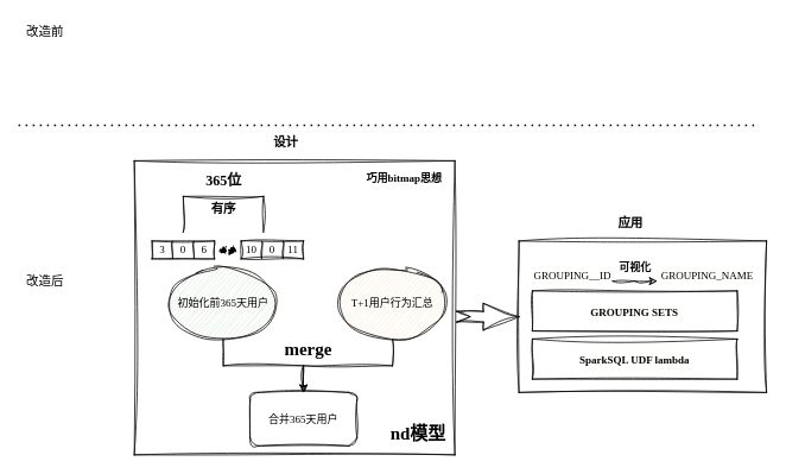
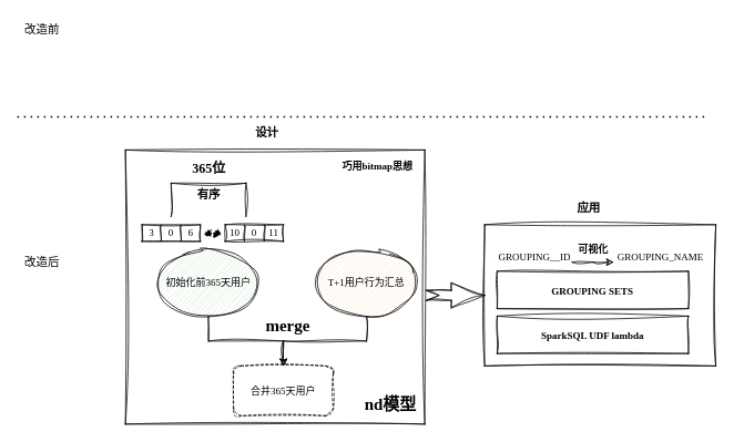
  <mxCell id="0" />
  <mxCell id="1" parent="0" />
  <mxCell id="2" value="" style="rounded=0;whiteSpace=wrap;html=1;fontSize=14;fontColor=#000000;fontFamily=Comic Sans MS;sketch=1;curveFitting=1;jiggle=2;" parent="1" vertex="1"><mxGeometry x="582" y="270" width="278" height="170" as="geometry" /></mxCell>
  <mxCell id="3" value="" style="rounded=0;whiteSpace=wrap;html=1;fontFamily=Comic Sans MS;sketch=1;curveFitting=1;jiggle=2;" parent="1" vertex="1"><mxGeometry x="150" y="180" width="360" height="330" as="geometry" /></mxCell>
  <mxCell id="4" style="edgeStyle=orthogonalEdgeStyle;rounded=0;orthogonalLoop=1;jettySize=auto;html=1;exitX=0.5;exitY=1;exitDx=0;exitDy=0;fontFamily=Comic Sans MS;sketch=1;curveFitting=1;jiggle=2;" parent="1" source="5" target="23" edge="1"><mxGeometry relative="1" as="geometry" /></mxCell>
  <mxCell id="5" value="初始化前365天用户" style="ellipse;whiteSpace=wrap;html=1;fontFamily=Comic Sans MS;sketch=1;curveFitting=1;jiggle=2;fillColor=#d5e8d4;" parent="1" vertex="1"><mxGeometry x="190" y="300" width="120" height="80" as="geometry" /></mxCell>
  <mxCell id="6" style="edgeStyle=orthogonalEdgeStyle;rounded=0;orthogonalLoop=1;jettySize=auto;html=1;exitX=0.5;exitY=1;exitDx=0;exitDy=0;entryX=0.5;entryY=0;entryDx=0;entryDy=0;fontFamily=Comic Sans MS;sketch=1;curveFitting=1;jiggle=2;" parent="1" source="7" target="23" edge="1"><mxGeometry relative="1" as="geometry" /></mxCell>
  <mxCell id="7" value="T+1用户行为汇总" style="ellipse;whiteSpace=wrap;html=1;fontFamily=Comic Sans MS;sketch=1;curveFitting=1;jiggle=2;fillColor=#ffe6cc;" parent="1" vertex="1"><mxGeometry x="380" y="300" width="120" height="80" as="geometry" /></mxCell>
  <mxCell id="8" value="" style="shape=table;html=1;whiteSpace=wrap;startSize=0;container=1;collapsible=0;childLayout=tableLayout;fontFamily=Comic Sans MS;sketch=1;curveFitting=1;jiggle=2;" parent="1" vertex="1"><mxGeometry x="170" y="270" width="70" height="20" as="geometry" /></mxCell>
  <mxCell id="9" value="" style="shape=tableRow;horizontal=0;startSize=0;swimlaneHead=0;swimlaneBody=0;top=0;left=0;bottom=0;right=0;collapsible=0;dropTarget=0;fillColor=none;points=[[0,0.5],[1,0.5]];portConstraint=eastwest;fontFamily=Comic Sans MS;sketch=1;curveFitting=1;jiggle=2;" parent="8" vertex="1"><mxGeometry width="70" height="20" as="geometry" /></mxCell>
  <mxCell id="10" value="3" style="shape=partialRectangle;html=1;whiteSpace=wrap;connectable=0;fillColor=none;top=0;left=0;bottom=0;right=0;overflow=hidden;fontFamily=Comic Sans MS;sketch=1;curveFitting=1;jiggle=2;" parent="9" vertex="1"><mxGeometry width="23" height="20" as="geometry"><mxRectangle width="23" height="20" as="alternateBounds" /></mxGeometry></mxCell>
  <mxCell id="11" value="0" style="shape=partialRectangle;html=1;whiteSpace=wrap;connectable=0;fillColor=none;top=0;left=0;bottom=0;right=0;overflow=hidden;fontFamily=Comic Sans MS;sketch=1;curveFitting=1;jiggle=2;" parent="9" vertex="1"><mxGeometry x="23" width="24" height="20" as="geometry"><mxRectangle width="24" height="20" as="alternateBounds" /></mxGeometry></mxCell>
  <mxCell id="12" value="6" style="shape=partialRectangle;html=1;whiteSpace=wrap;connectable=0;fillColor=none;top=0;left=0;bottom=0;right=0;overflow=hidden;fontFamily=Comic Sans MS;sketch=1;curveFitting=1;jiggle=2;" parent="9" vertex="1"><mxGeometry x="47" width="23" height="20" as="geometry"><mxRectangle width="23" height="20" as="alternateBounds" /></mxGeometry></mxCell>
  <mxCell id="13" value="" style="shape=table;html=1;whiteSpace=wrap;startSize=0;container=1;collapsible=0;childLayout=tableLayout;fontFamily=Comic Sans MS;sketch=1;curveFitting=1;jiggle=2;" parent="1" vertex="1"><mxGeometry x="270" y="270" width="70" height="20" as="geometry" /></mxCell>
  <mxCell id="14" value="" style="shape=tableRow;horizontal=0;startSize=0;swimlaneHead=0;swimlaneBody=0;top=0;left=0;bottom=0;right=0;collapsible=0;dropTarget=0;fillColor=none;points=[[0,0.5],[1,0.5]];portConstraint=eastwest;fontFamily=Comic Sans MS;sketch=1;curveFitting=1;jiggle=2;" parent="13" vertex="1"><mxGeometry width="70" height="20" as="geometry" /></mxCell>
  <mxCell id="15" value="10" style="shape=partialRectangle;html=1;whiteSpace=wrap;connectable=0;fillColor=none;top=0;left=0;bottom=0;right=0;overflow=hidden;fontFamily=Comic Sans MS;sketch=1;curveFitting=1;jiggle=2;" parent="14" vertex="1"><mxGeometry width="23" height="20" as="geometry"><mxRectangle width="23" height="20" as="alternateBounds" /></mxGeometry></mxCell>
  <mxCell id="16" value="0" style="shape=partialRectangle;html=1;whiteSpace=wrap;connectable=0;fillColor=none;top=0;left=0;bottom=0;right=0;overflow=hidden;fontFamily=Comic Sans MS;sketch=1;curveFitting=1;jiggle=2;" parent="14" vertex="1"><mxGeometry x="23" width="24" height="20" as="geometry"><mxRectangle width="24" height="20" as="alternateBounds" /></mxGeometry></mxCell>
  <mxCell id="17" value="11" style="shape=partialRectangle;html=1;whiteSpace=wrap;connectable=0;fillColor=none;top=0;left=0;bottom=0;right=0;overflow=hidden;fontFamily=Comic Sans MS;sketch=1;curveFitting=1;jiggle=2;" parent="14" vertex="1"><mxGeometry x="47" width="23" height="20" as="geometry"><mxRectangle width="23" height="20" as="alternateBounds" /></mxGeometry></mxCell>
  <mxCell id="18" value="&lt;font style=&quot;font-size: 16px;&quot;&gt;365位&lt;/font&gt;" style="text;strokeColor=none;fillColor=none;html=1;fontSize=20;fontStyle=1;verticalAlign=middle;align=center;fontFamily=Comic Sans MS;sketch=1;curveFitting=1;jiggle=2;" parent="1" vertex="1"><mxGeometry x="200" y="180" width="100" height="40" as="geometry" /></mxCell>
  <mxCell id="19" value="" style="shape=waypoint;fillStyle=solid;size=6;pointerEvents=1;points=[];fillColor=none;resizable=0;rotatable=0;perimeter=centerPerimeter;snapToPoint=1;fontFamily=Comic Sans MS;sketch=1;curveFitting=1;jiggle=2;" parent="1" vertex="1"><mxGeometry x="230" y="260" width="40" height="40" as="geometry" /></mxCell>
  <mxCell id="20" value="" style="shape=waypoint;fillStyle=solid;size=6;pointerEvents=1;points=[];fillColor=none;resizable=0;rotatable=0;perimeter=centerPerimeter;snapToPoint=1;fontFamily=Comic Sans MS;sketch=1;curveFitting=1;jiggle=2;" parent="1" vertex="1"><mxGeometry x="240" y="260" width="40" height="40" as="geometry" /></mxCell>
  <mxCell id="21" value="" style="shape=waypoint;fillStyle=solid;size=6;pointerEvents=1;points=[];fillColor=none;resizable=0;rotatable=0;perimeter=centerPerimeter;snapToPoint=1;strokeWidth=0;dashed=1;fontFamily=Comic Sans MS;sketch=1;curveFitting=1;jiggle=2;" parent="1" vertex="1"><mxGeometry x="230" y="260" width="40" height="40" as="geometry" /></mxCell>
  <mxCell id="22" value="merge" style="text;strokeColor=none;fillColor=none;html=1;fontSize=20;fontStyle=1;verticalAlign=middle;align=center;fontFamily=Comic Sans MS;sketch=1;curveFitting=1;jiggle=2;" parent="1" vertex="1"><mxGeometry x="295" y="370" width="100" height="40" as="geometry" /></mxCell>
- <mxCell id="23" value="&lt;span&gt;合并365天用户&lt;/span&gt;" style="rounded=1;whiteSpace=wrap;html=1;fontFamily=Comic Sans MS;sketch=1;curveFitting=1;jiggle=2;" parent="1" vertex="1"><mxGeometry x="280" y="440" width="120" height="60" as="geometry" /></mxCell>
+ <mxCell id="23" value="&lt;span&gt;合并365天用户&lt;/span&gt;" style="rounded=1;whiteSpace=wrap;html=1;fontFamily=Comic Sans MS;sketch=1;curveFitting=1;jiggle=2;dashed=1;" parent="1" vertex="1"><mxGeometry x="280" y="440" width="120" height="60" as="geometry" /></mxCell>
  <mxCell id="24" value="巧用bitmap思想" style="text;html=1;strokeColor=none;fillColor=none;align=center;verticalAlign=middle;whiteSpace=wrap;rounded=0;fontStyle=1;fontFamily=Comic Sans MS;sketch=1;curveFitting=1;jiggle=2;" parent="1" vertex="1"><mxGeometry x="407" y="185" width="93" height="30" as="geometry" /></mxCell>
  <mxCell id="25" value="&lt;b&gt;&lt;font&gt;nd模型&lt;/font&gt;&lt;/b&gt;" style="text;html=1;strokeColor=none;fillColor=none;align=center;verticalAlign=middle;whiteSpace=wrap;rounded=0;fontSize=20;fontFamily=Comic Sans MS;sketch=1;curveFitting=1;jiggle=2;" parent="1" vertex="1"><mxGeometry x="434" y="470" width="70" height="30" as="geometry" /></mxCell>
  <mxCell id="26" value="" style="shape=partialRectangle;whiteSpace=wrap;html=1;bottom=1;right=1;left=1;top=0;fillColor=none;routingCenterX=-0.5;rotation=-180;fontFamily=Comic Sans MS;sketch=1;curveFitting=1;jiggle=2;" parent="1" vertex="1"><mxGeometry x="205" y="220" width="90" height="40" as="geometry" /></mxCell>
  <mxCell id="27" value="&lt;font style=&quot;font-size: 14px;&quot;&gt;有序&lt;/font&gt;" style="text;strokeColor=none;fillColor=none;html=1;fontSize=20;fontStyle=1;verticalAlign=middle;align=center;fontFamily=Comic Sans MS;sketch=1;curveFitting=1;jiggle=2;" parent="1" vertex="1"><mxGeometry x="200" y="206" width="100" height="50" as="geometry" /></mxCell>
  <mxCell id="28" value="&lt;div style=&quot;background-color: rgb(255, 255, 254); line-height: 24px;&quot;&gt;&lt;b&gt;GROUPING&amp;nbsp;SETS&lt;/b&gt;&lt;/div&gt;" style="rounded=0;whiteSpace=wrap;html=1;fontFamily=Comic Sans MS;sketch=1;curveFitting=1;jiggle=2;" parent="1" vertex="1"><mxGeometry x="597" y="326" width="230" height="45" as="geometry" /></mxCell>
  <mxCell id="29" style="edgeStyle=orthogonalEdgeStyle;rounded=0;orthogonalLoop=1;jettySize=auto;html=1;fontSize=14;fontColor=#000000;fontFamily=Comic Sans MS;sketch=1;curveFitting=1;jiggle=2;" parent="1" source="30" edge="1"><mxGeometry relative="1" as="geometry"><mxPoint x="737" y="315" as="targetPoint" /></mxGeometry></mxCell>
  <mxCell id="30" value="&lt;div style=&quot;color: rgb(0, 0, 0); background-color: rgb(255, 255, 254); font-weight: normal; font-size: 12px; line-height: 24px;&quot;&gt;&lt;div&gt;&lt;span style=&quot;color: #000000;&quot;&gt;GROUPING__ID&lt;/span&gt;&lt;/div&gt;&lt;/div&gt;" style="text;whiteSpace=wrap;html=1;fontSize=14;fontColor=#000000;fontFamily=Comic Sans MS;sketch=1;curveFitting=1;jiggle=2;" parent="1" vertex="1"><mxGeometry x="597" y="290" width="90" height="50" as="geometry" /></mxCell>
  <mxCell id="31" value="&lt;div style=&quot;color: rgb(0, 0, 0); background-color: rgb(255, 255, 254); font-weight: normal; font-size: 12px; line-height: 24px;&quot;&gt;&lt;div&gt;&lt;span style=&quot;color: #000000;&quot;&gt;&amp;nbsp;&lt;/span&gt;GROUPING_NAME&lt;/div&gt;&lt;/div&gt;" style="text;whiteSpace=wrap;html=1;fontSize=14;fontColor=#000000;fontFamily=Comic Sans MS;sketch=1;curveFitting=1;jiggle=2;" parent="1" vertex="1"><mxGeometry x="737" y="290" width="110" height="50" as="geometry" /></mxCell>
  <mxCell id="32" value="&lt;font style=&quot;font-size: 12px;&quot;&gt;可视化&lt;/font&gt;" style="text;strokeColor=none;fillColor=none;html=1;fontSize=14;fontStyle=1;verticalAlign=middle;align=center;fontColor=#000000;fontFamily=Comic Sans MS;sketch=1;curveFitting=1;jiggle=2;" parent="1" vertex="1"><mxGeometry x="662" y="280" width="100" height="40" as="geometry" /></mxCell>
  <mxCell id="33" value="设计" style="text;strokeColor=none;fillColor=none;html=1;fontSize=14;fontStyle=1;verticalAlign=middle;align=center;fontColor=#000000;fontFamily=Comic Sans MS;sketch=1;curveFitting=1;jiggle=2;" parent="1" vertex="1"><mxGeometry x="270" y="140" width="100" height="40" as="geometry" /></mxCell>
  <mxCell id="34" value="应用" style="text;strokeColor=none;fillColor=none;html=1;fontSize=14;fontStyle=1;verticalAlign=middle;align=center;fontColor=#000000;fontFamily=Comic Sans MS;sketch=1;curveFitting=1;jiggle=2;" parent="1" vertex="1"><mxGeometry x="657" y="230" width="100" height="40" as="geometry" /></mxCell>
  <mxCell id="35" value="" style="html=1;shadow=0;dashed=0;align=center;verticalAlign=middle;shape=mxgraph.arrows2.arrow;dy=0.6;dx=40;notch=15;fontSize=14;fontColor=#000000;fontFamily=Comic Sans MS;sketch=1;curveFitting=1;jiggle=2;" parent="1" vertex="1"><mxGeometry x="512" y="340" width="70" height="30" as="geometry" /></mxCell>
  <mxCell id="36" value="&lt;div style=&quot;background-color: rgb(255, 255, 254); line-height: 24px;&quot;&gt;&lt;b style=&quot;border-color: var(--border-color); text-align: left;&quot;&gt;SparkSQL UDF lambda&lt;/b&gt;&lt;br&gt;&lt;/div&gt;" style="rounded=0;whiteSpace=wrap;html=1;fontFamily=Comic Sans MS;sketch=1;curveFitting=1;jiggle=2;" parent="1" vertex="1"><mxGeometry x="597" y="380" width="230" height="45" as="geometry" /></mxCell>
  <mxCell id="37" value="" style="endArrow=none;dashed=1;html=1;dashPattern=1 3;strokeWidth=2;rounded=0;" edge="1" parent="1"><mxGeometry width="50" height="50" relative="1" as="geometry"><mxPoint y="140" as="sourcePoint" x="20" /><mxPoint x="850" y="140" as="targetPoint" /></mxGeometry></mxCell>
  <mxCell id="38" value="&lt;font style=&quot;font-size: 14px;&quot;&gt;改造后&lt;/font&gt;" style="text;html=1;strokeColor=none;fillColor=none;align=center;verticalAlign=middle;whiteSpace=wrap;rounded=0;" vertex="1" parent="1"><mxGeometry y="300" width="60" height="30" as="geometry" x="20" /></mxCell>
  <mxCell id="39" value="&lt;font style=&quot;font-size: 14px;&quot;&gt;改造前&lt;/font&gt;" style="text;html=1;strokeColor=none;fillColor=none;align=center;verticalAlign=middle;whiteSpace=wrap;rounded=0;" vertex="1" parent="1"><mxGeometry y="20" width="60" height="30" as="geometry" x="20" /></mxCell>
